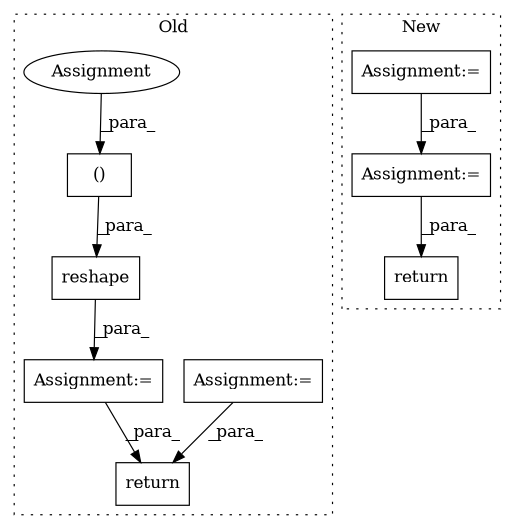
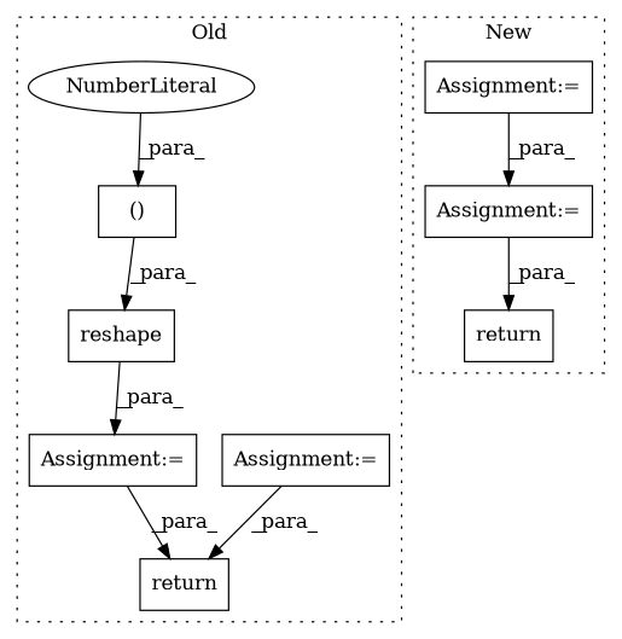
  digraph {
    node [a=7 l=1 shape=box]
    n1 [a=32 l="17,1" label=reshape s="7355,7399"]
    n2 [a=41 l=7 label=return s=7455]
    n3 [label="Assignment:=" s=6449]
    n4 [a=106 l=16 label="()" s=7372]
-   n5 [a=34 l=2 label=Assignment s=7386 shape=ellipse]
+   n5 [a=34 l=2 label=NumberLiteral s=7386 shape=ellipse]
    n6 [label="Assignment:=" s=7352]
    n7 [a=41 l=7 label=return s=8483]
    n8 [label="Assignment:=" s=8428]
    n9 [label="Assignment:=" s=8347]
    subgraph cluster_1 {
      label=Old
      style=dotted
      n1
      n2
      n3
      n4
      n5
      n6
    }
    subgraph cluster_2 {
      label=New
      style=dotted
      n7
      n8
      n9
    }
    n1 -> n6 [label=_para_]
    n3 -> n2 [label=_para_]
    n4 -> n1 [label=_para_]
    n5 -> n4 [label=_para_]
    n6 -> n2 [label=_para_]
    n8 -> n7 [label=_para_]
    n9 -> n8 [label=_para_]
  }
